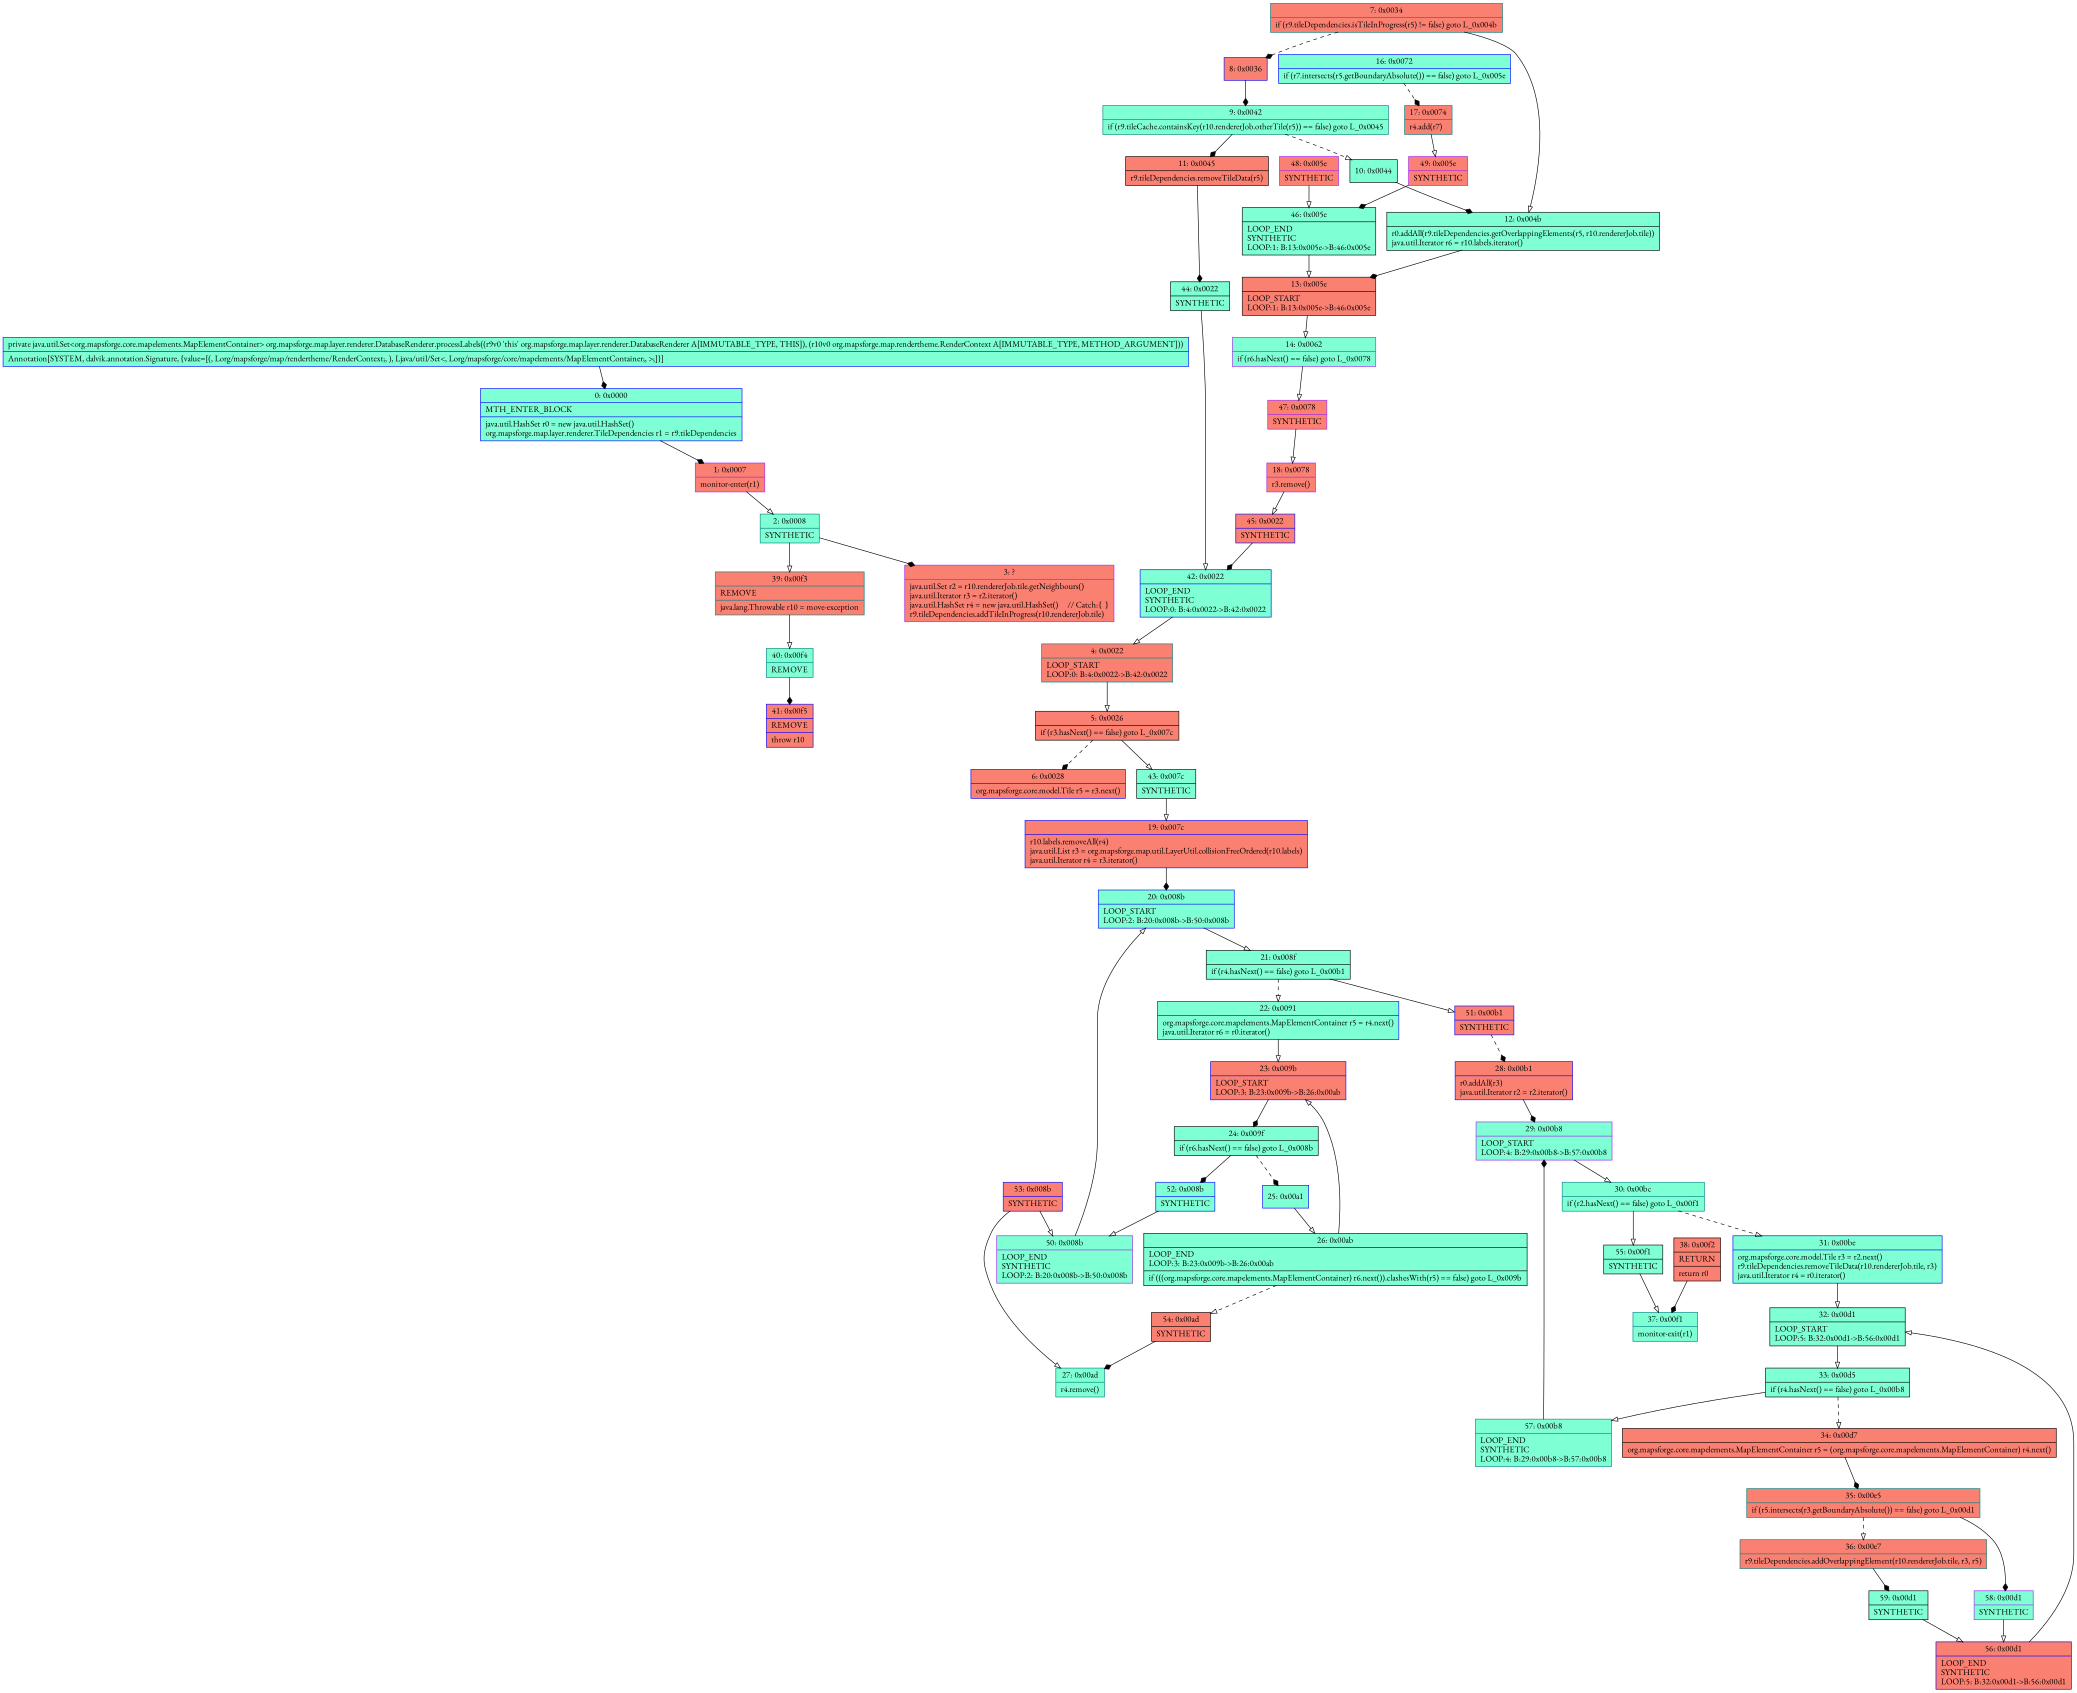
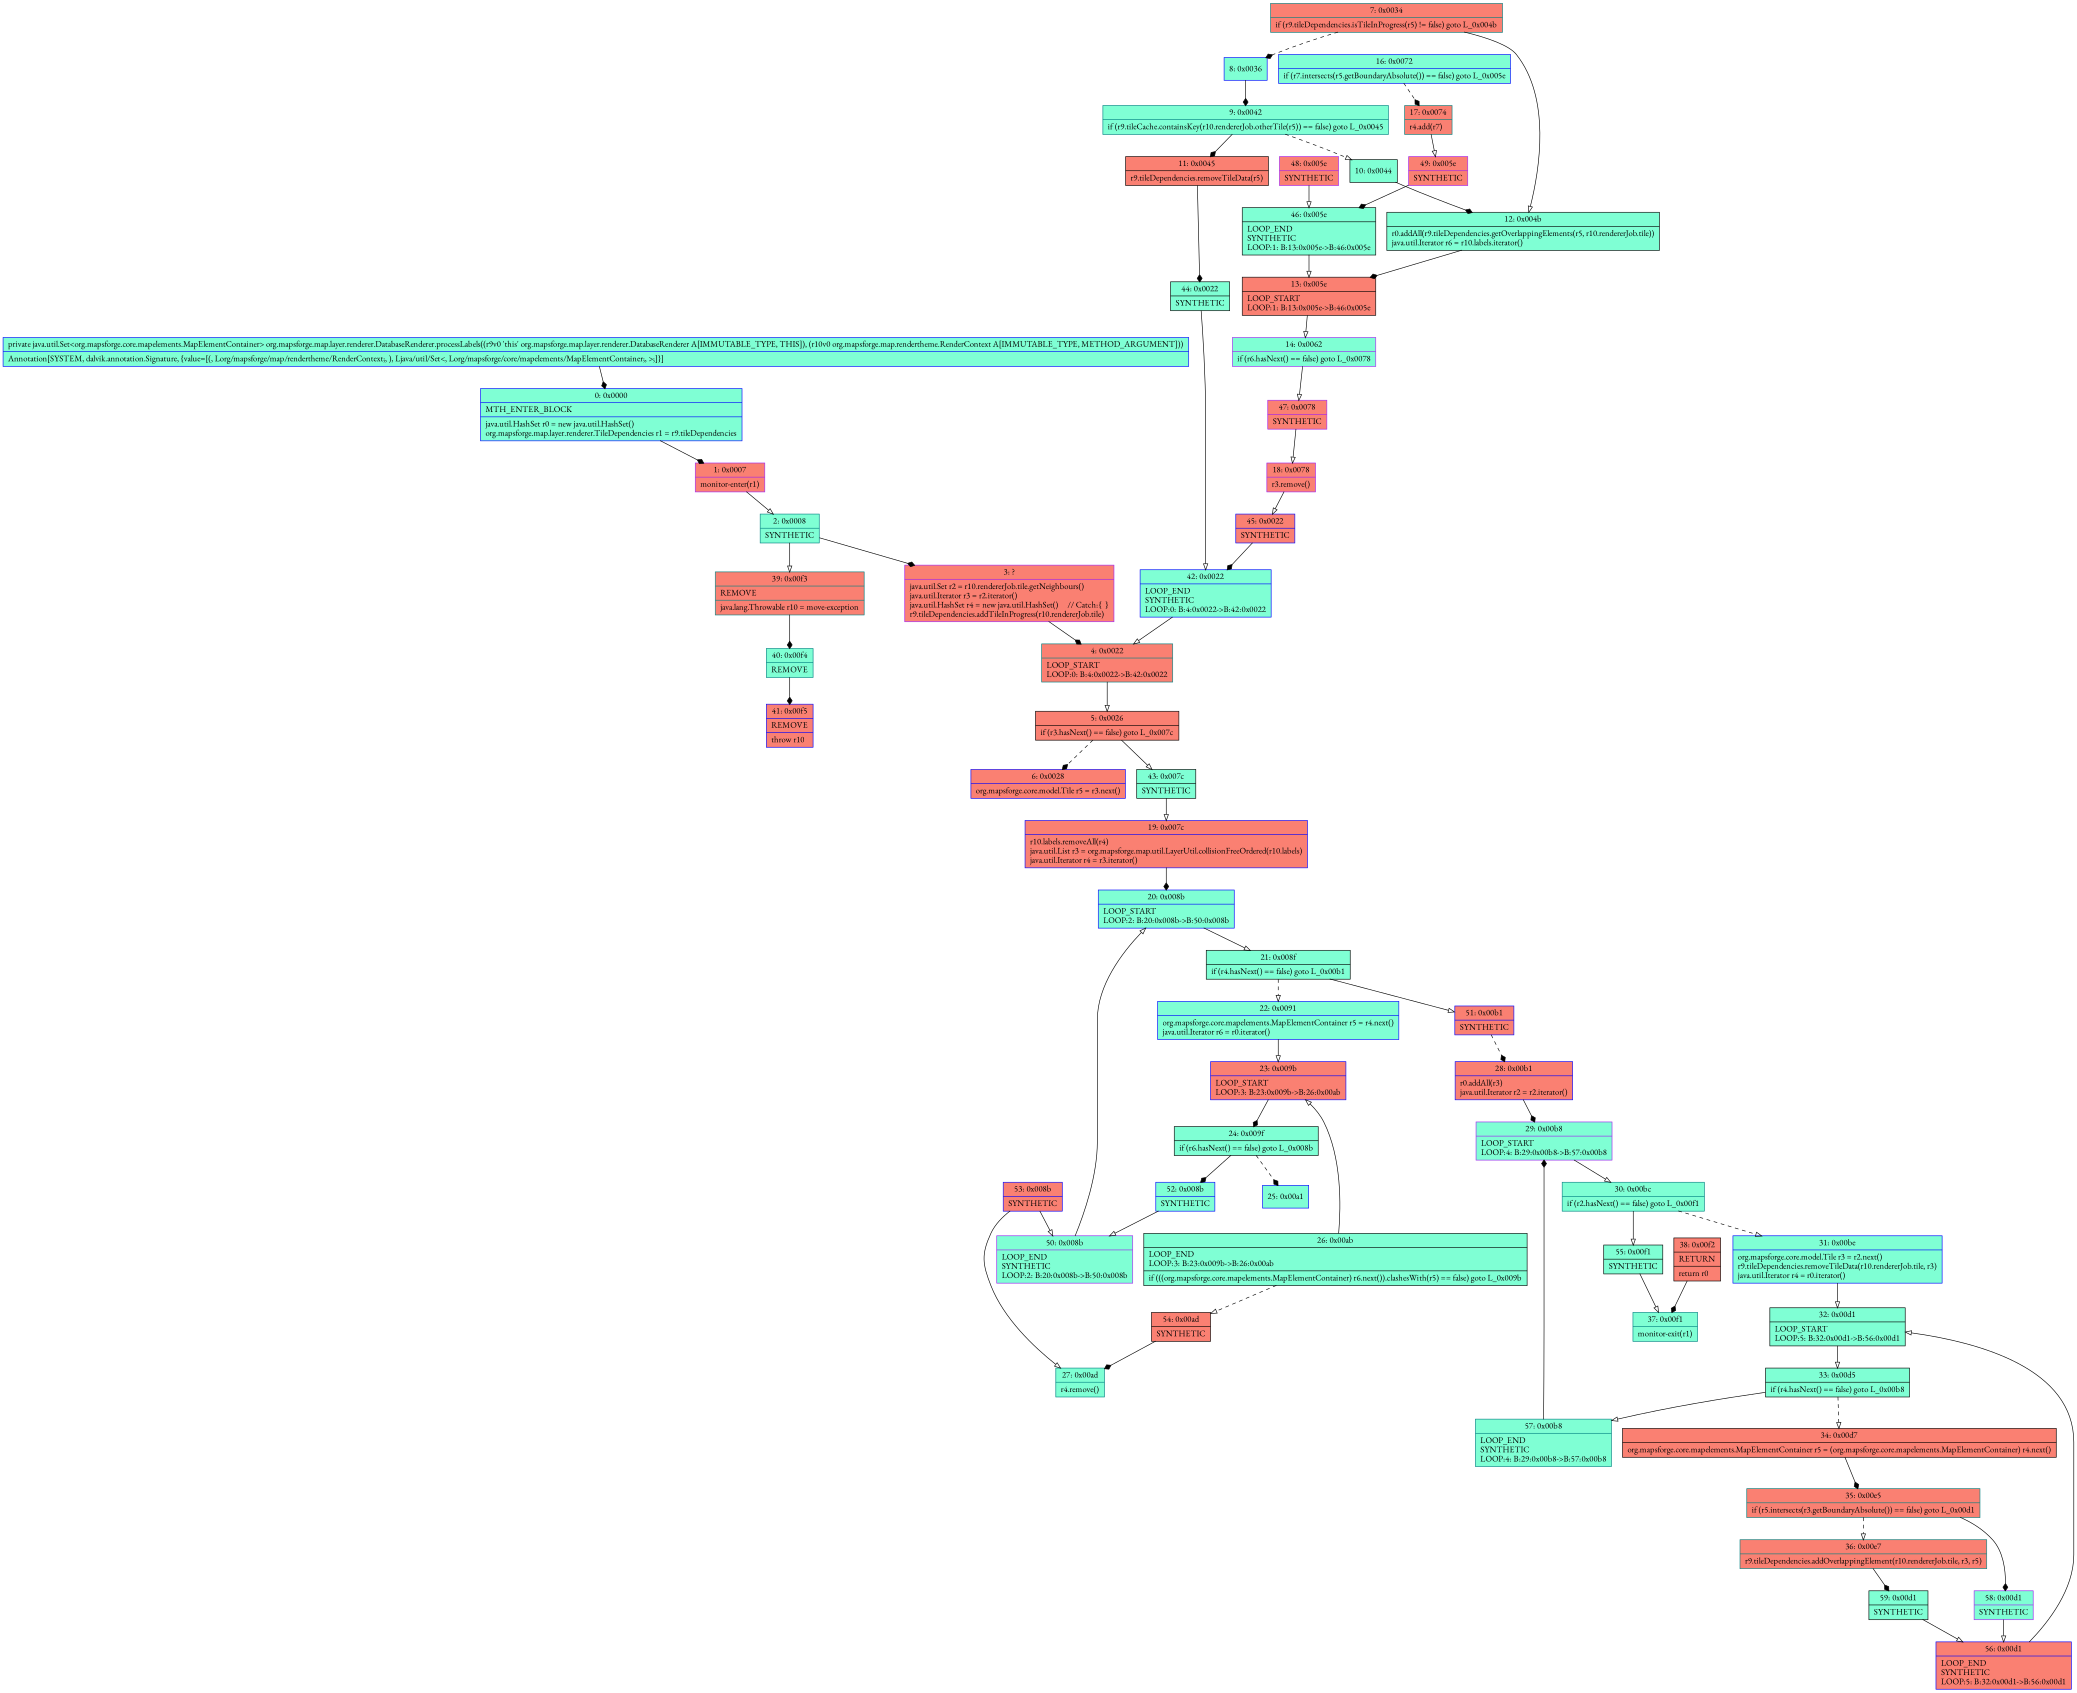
  digraph {
    fontname="EB Garamond"
    node [color=blue fillcolor=aquamarine fontname="EB Garamond" shape=record style=filled]
    edge [arrowhead=onormal fontname="EB Garamond"]
    n1 [label="{0\:\ 0x0000|MTH_ENTER_BLOCK\l|java.util.HashSet r0 = new java.util.HashSet()\lorg.mapsforge.map.layer.renderer.TileDependencies r1 = r9.tileDependencies\l}"]
    n2 [color=purple fillcolor=salmon label="{1\:\ 0x0007|monitor\-enter(r1)\l}"]
    n3 [color=teal label="{2\:\ 0x0008|SYNTHETIC\l}"]
    n4 [color=purple fillcolor=salmon label="{3\:\ ?|java.util.Set r2 = r10.rendererJob.tile.getNeighbours()\ljava.util.Iterator r3 = r2.iterator()\ljava.util.HashSet r4 = new java.util.HashSet()     \/\/ Catch:\{  \}\lr9.tileDependencies.addTileInProgress(r10.rendererJob.tile)\l}"]
    n5 [color=teal fillcolor=salmon label="{39\:\ 0x00f3|REMOVE\l|java.lang.Throwable r10 = move\-exception\l}"]
    n6 [color=teal fillcolor=salmon label="{4\:\ 0x0022|LOOP_START\lLOOP:0: B:4:0x0022\-\>B:42:0x0022\l}"]
    n7 [color=teal label="{40\:\ 0x00f4|REMOVE\l}"]
    n8 [color=black fillcolor=salmon label="{5\:\ 0x0026|if (r3.hasNext() == false) goto L_0x007c\l}"]
    n9 [fillcolor=salmon label="{6\:\ 0x0028|org.mapsforge.core.model.Tile r5 = r3.next()\l}"]
    n10 [color=black label="{43\:\ 0x007c|SYNTHETIC\l}"]
    n11 [fillcolor=salmon label="{19\:\ 0x007c|r10.labels.removeAll(r4)\ljava.util.List r3 = org.mapsforge.map.util.LayerUtil.collisionFreeOrdered(r10.labels)\ljava.util.Iterator r4 = r3.iterator()\l}"]
    n12 [color=teal fillcolor=salmon label="{7\:\ 0x0034|if (r9.tileDependencies.isTileInProgress(r5) != false) goto L_0x004b\l}"]
-   n13 [fillcolor=salmon label="{8\:\ 0x0036}"]
+   n13 [label="{8\:\ 0x0036}"]
    n14 [color=black label="{12\:\ 0x004b|r0.addAll(r9.tileDependencies.getOverlappingElements(r5, r10.rendererJob.tile))\ljava.util.Iterator r6 = r10.labels.iterator()\l}"]
    n15 [color=teal label="{9\:\ 0x0042|if (r9.tileCache.containsKey(r10.rendererJob.otherTile(r5)) == false) goto L_0x0045\l}"]
    n16 [color=black fillcolor=salmon label="{13\:\ 0x005e|LOOP_START\lLOOP:1: B:13:0x005e\-\>B:46:0x005e\l}"]
    n17 [color=black label="{10\:\ 0x0044}"]
    n18 [color=black fillcolor=salmon label="{11\:\ 0x0045|r9.tileDependencies.removeTileData(r5)\l}"]
    n19 [color=black label="{44\:\ 0x0022|SYNTHETIC\l}"]
    n20 [label="{42\:\ 0x0022|LOOP_END\lSYNTHETIC\lLOOP:0: B:4:0x0022\-\>B:42:0x0022\l}"]
    n21 [color=purple label="{14\:\ 0x0062|if (r6.hasNext() == false) goto L_0x0078\l}"]
    n22 [color=purple fillcolor=salmon label="{47\:\ 0x0078|SYNTHETIC\l}"]
    n23 [color=purple fillcolor=salmon label="{18\:\ 0x0078|r3.remove()\l}"]
    n24 [label="{16\:\ 0x0072|if (r7.intersects(r5.getBoundaryAbsolute()) == false) goto L_0x005e\l}"]
    n25 [color=teal fillcolor=salmon label="{17\:\ 0x0074|r4.add(r7)\l}"]
    n26 [color=purple fillcolor=salmon label="{49\:\ 0x005e|SYNTHETIC\l}"]
    n27 [color=purple fillcolor=salmon label="{48\:\ 0x005e|SYNTHETIC\l}"]
    n28 [color=black label="{46\:\ 0x005e|LOOP_END\lSYNTHETIC\lLOOP:1: B:13:0x005e\-\>B:46:0x005e\l}"]
    n29 [fillcolor=salmon label="{45\:\ 0x0022|SYNTHETIC\l}"]
    n30 [label="{20\:\ 0x008b|LOOP_START\lLOOP:2: B:20:0x008b\-\>B:50:0x008b\l}"]
    n31 [color=black label="{21\:\ 0x008f|if (r4.hasNext() == false) goto L_0x00b1\l}"]
    n32 [label="{22\:\ 0x0091|org.mapsforge.core.mapelements.MapElementContainer r5 = r4.next()\ljava.util.Iterator r6 = r0.iterator()\l}"]
    n33 [fillcolor=salmon label="{51\:\ 0x00b1|SYNTHETIC\l}"]
    n34 [fillcolor=salmon label="{23\:\ 0x009b|LOOP_START\lLOOP:3: B:23:0x009b\-\>B:26:0x00ab\l}"]
    n35 [fillcolor=salmon label="{28\:\ 0x00b1|r0.addAll(r3)\ljava.util.Iterator r2 = r2.iterator()\l}"]
    n36 [color=black label="{24\:\ 0x009f|if (r6.hasNext() == false) goto L_0x008b\l}"]
    n37 [label="{25\:\ 0x00a1}"]
    n38 [label="{52\:\ 0x008b|SYNTHETIC\l}"]
    n39 [color=black label="{26\:\ 0x00ab|LOOP_END\lLOOP:3: B:23:0x009b\-\>B:26:0x00ab\l|if (((org.mapsforge.core.mapelements.MapElementContainer) r6.next()).clashesWith(r5) == false) goto L_0x009b\l}"]
    n40 [color=purple label="{50\:\ 0x008b|LOOP_END\lSYNTHETIC\lLOOP:2: B:20:0x008b\-\>B:50:0x008b\l}"]
    n41 [color=black fillcolor=salmon label="{54\:\ 0x00ad|SYNTHETIC\l}"]
    n42 [color=teal label="{27\:\ 0x00ad|r4.remove()\l}"]
    n43 [fillcolor=salmon label="{53\:\ 0x008b|SYNTHETIC\l}"]
    n44 [color=purple label="{29\:\ 0x00b8|LOOP_START\lLOOP:4: B:29:0x00b8\-\>B:57:0x00b8\l}"]
    n45 [color=teal label="{30\:\ 0x00bc|if (r2.hasNext() == false) goto L_0x00f1\l}"]
    n46 [label="{31\:\ 0x00be|org.mapsforge.core.model.Tile r3 = r2.next()\lr9.tileDependencies.removeTileData(r10.rendererJob.tile, r3)\ljava.util.Iterator r4 = r0.iterator()\l}"]
    n47 [color=black label="{55\:\ 0x00f1|SYNTHETIC\l}"]
    n48 [color=black label="{32\:\ 0x00d1|LOOP_START\lLOOP:5: B:32:0x00d1\-\>B:56:0x00d1\l}"]
    n49 [color=teal label="{37\:\ 0x00f1|monitor\-exit(r1)\l}"]
    n50 [color=black label="{33\:\ 0x00d5|if (r4.hasNext() == false) goto L_0x00b8\l}"]
    n51 [color=black fillcolor=salmon label="{34\:\ 0x00d7|org.mapsforge.core.mapelements.MapElementContainer r5 = (org.mapsforge.core.mapelements.MapElementContainer) r4.next()\l}"]
    n52 [color=teal label="{57\:\ 0x00b8|LOOP_END\lSYNTHETIC\lLOOP:4: B:29:0x00b8\-\>B:57:0x00b8\l}"]
    n53 [color=teal fillcolor=salmon label="{35\:\ 0x00e5|if (r5.intersects(r3.getBoundaryAbsolute()) == false) goto L_0x00d1\l}"]
    n54 [color=teal fillcolor=salmon label="{36\:\ 0x00e7|r9.tileDependencies.addOverlappingElement(r10.rendererJob.tile, r3, r5)\l}"]
    n55 [color=purple label="{58\:\ 0x00d1|SYNTHETIC\l}"]
    n56 [color=black label="{59\:\ 0x00d1|SYNTHETIC\l}"]
    n57 [fillcolor=salmon label="{56\:\ 0x00d1|LOOP_END\lSYNTHETIC\lLOOP:5: B:32:0x00d1\-\>B:56:0x00d1\l}"]
    n58 [color=black fillcolor=salmon label="{38\:\ 0x00f2|RETURN\l|return r0\l}"]
    n59 [fillcolor=salmon label="{41\:\ 0x00f5|REMOVE\l|throw r10\l}"]
    n60 [label="{private java.util.Set\<org.mapsforge.core.mapelements.MapElementContainer\> org.mapsforge.map.layer.renderer.DatabaseRenderer.processLabels((r9v0 'this' org.mapsforge.map.layer.renderer.DatabaseRenderer A[IMMUTABLE_TYPE, THIS]), (r10v0 org.mapsforge.map.rendertheme.RenderContext A[IMMUTABLE_TYPE, METHOD_ARGUMENT]))  | Annotation[SYSTEM, dalvik.annotation.Signature, \{value=[(, Lorg\/mapsforge\/map\/rendertheme\/RenderContext;, ), Ljava\/util\/Set\<, Lorg\/mapsforge\/core\/mapelements\/MapElementContainer;, \>;]\}]\l}"]
    n1 -> n2 [arrowhead=diamond]
    n2 -> n3
    n3 -> n4 [arrowhead=diamond]
    n3 -> n5
-   n5 -> n7
+   n4 -> n6 [arrowhead=diamond]
+   n5 -> n7 [arrowhead=diamond]
    n6 -> n8
    n7 -> n59 [arrowhead=diamond]
    n8 -> n9 [arrowhead=diamond style=dashed]
    n8 -> n10
    n10 -> n11
    n11 -> n30 [arrowhead=diamond]
    n12 -> n13 [arrowhead=diamond style=dashed]
    n12 -> n14
    n13 -> n15 [arrowhead=diamond]
    n14 -> n16 [arrowhead=diamond]
    n15 -> n17 [style=dashed]
    n15 -> n18 [arrowhead=diamond]
    n16 -> n21
    n17 -> n14 [arrowhead=diamond]
    n18 -> n19 [arrowhead=diamond]
    n19 -> n20
    n20 -> n6
    n21 -> n22
    n22 -> n23
    n23 -> n29
    n24 -> n25 [arrowhead=diamond style=dashed]
    n25 -> n26
    n26 -> n28 [arrowhead=diamond]
    n27 -> n28
    n28 -> n16
    n29 -> n20 [arrowhead=diamond]
    n30 -> n31
    n31 -> n32 [style=dashed]
    n31 -> n33
    n32 -> n34
    n33 -> n35 [arrowhead=diamond style=dashed]
    n34 -> n36 [arrowhead=diamond]
    n35 -> n44 [arrowhead=diamond]
    n36 -> n37 [arrowhead=diamond style=dashed]
    n36 -> n38 [arrowhead=diamond]
-   n37 -> n39
    n38 -> n40
    n39 -> n34
    n39 -> n41 [style=dashed]
    n40 -> n30
    n41 -> n42 [arrowhead=diamond]
    n43 -> n40
    n43 -> n42
    n44 -> n45
    n45 -> n46 [style=dashed]
    n45 -> n47
    n46 -> n48
    n47 -> n49
    n48 -> n50
    n50 -> n51 [style=dashed]
    n50 -> n52
    n51 -> n53 [arrowhead=diamond]
    n52 -> n44 [arrowhead=diamond]
    n53 -> n54 [style=dashed]
    n53 -> n55 [arrowhead=diamond]
    n54 -> n56 [arrowhead=diamond]
    n55 -> n57
    n56 -> n57
    n57 -> n48
    n58 -> n49 [arrowhead=diamond]
    n60 -> n1 [arrowhead=diamond]
  }
